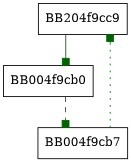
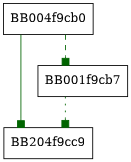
  digraph {
    splines=ortho
    node [shape=box]
    edge [arrowhead=box color=darkgreen]
    n1 [label=BB204f9cc9]
    BB004f9cb0
-   BB004f9cb7
-   n1 -> BB004f9cb0 [style=solid]
+   BB004f9cb7 [label=BB001f9cb7]
+   BB004f9cb0 -> n1 [style=solid]
    BB004f9cb0 -> BB004f9cb7 [style=dashed]
    BB004f9cb7 -> n1 [style=dotted]
  }
